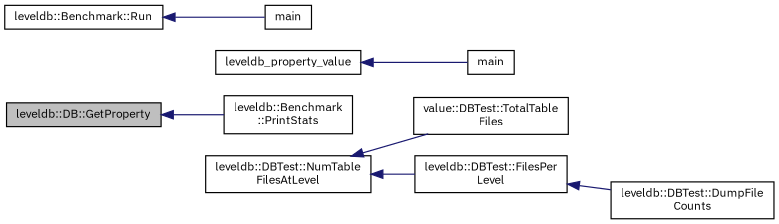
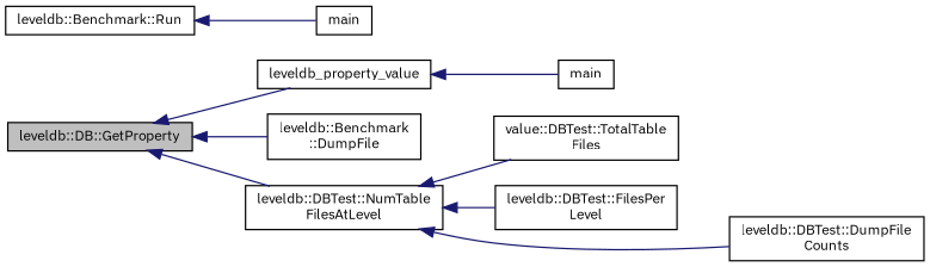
  digraph {
    fontname="IBM Plex Sans"
    rankdir=LR
    node [color=black fillcolor=white fontname="IBM Plex Sans" fontsize=10 shape=record style=filled]
    edge [color=midnightblue dir=back fontname="IBM Plex Sans" fontsize=10 labelfontname=Helvetica labelfontsize=10 style=solid]
    n1 [fillcolor=grey75 fontcolor=black height=0.2 label="leveldb::DB::GetProperty" width=0.4]
    n2 [height=0.2 label=leveldb_property_value width=0.4]
-   n3 [height=0.2 label="leveldb::Benchmark\l::PrintStats" width=0.4]
+   n3 [height=0.2 label="leveldb::Benchmark\l::DumpFile" width=0.4]
    n4 [height=0.2 label="leveldb::DBTest::NumTable\lFilesAtLevel" width=0.4]
    n5 [height=0.2 label=main width=0.4]
    n6 [height=0.2 label="value::DBTest::TotalTable\lFiles" width=0.4]
    n7 [height=0.2 label="leveldb::DBTest::FilesPer\lLevel" width=0.4]
    n8 [height=0.2 label="leveldb::DBTest::DumpFile\lCounts" width=0.4]
    n9 [height=0.2 label="leveldb::Benchmark::Run" width=0.4]
    n10 [height=0.2 label=main width=0.4]
+   n1 -> n2
    n1 -> n3
+   n1 -> n4
    n2 -> n5
    n4 -> n6
    n4 -> n7
-   n7 -> n8
+   n4 -> n8
    n9 -> n10
  }
